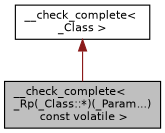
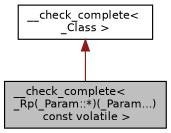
  digraph {
    node [color=black fontname=Helvetica fontsize=10 shape=record style=filled]
-   n1 [fillcolor=grey75 fontcolor=black height=0.2 label="__check_complete\< \l_Rp(_Class::*)(_Param...)\l const volatile \>" width=0.4]
+   n1 [fillcolor=grey75 fontcolor=black height=0.2 label="__check_complete\< \l_Rp(_Param::*)(_Param...)\l const volatile \>" width=0.4]
    n2 [fillcolor=white height=0.2 label="__check_complete\< \l_Class \>" width=0.4]
    n2 -> n1 [color=firebrick4 dir=back fontname=Helvetica fontsize=10 labelfontname=Helvetica labelfontsize=10 style=solid]
  }
